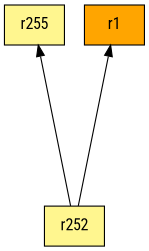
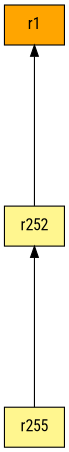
  digraph {
    fontname="Roboto Condensed"
    rankdir=BT
    ranksep=2.0
    node [fillcolor=khaki1 fontname="Roboto Condensed" shape=record style=filled]
    edge [fontname="Roboto Condensed"]
    n1 [label="{r255}"]
    n2 [label="{r252}"]
    n3 [fillcolor=orange label="{r1}"]
-   n2 -> n1
+   n1 -> n2
    n2 -> n3
  }
